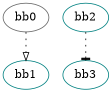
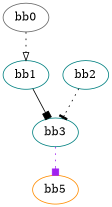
  digraph {
    node [color=teal]
    edge [arrowhead=box color=black style=dotted]
    n1 [color=gray40 label="bb0\l"]
    n2 [label="bb1\l"]
    n3 [label="bb3\l"]
    n4 [label="bb2\l"]
+   n5 [color=darkorange label="bb5\l"]
    n1 -> n2 [arrowhead=onormal]
+   n2 -> n3 [style=solid]
+   n3 -> n5 [color=purple]
    n4 -> n3 [arrowhead=tee]
  }
